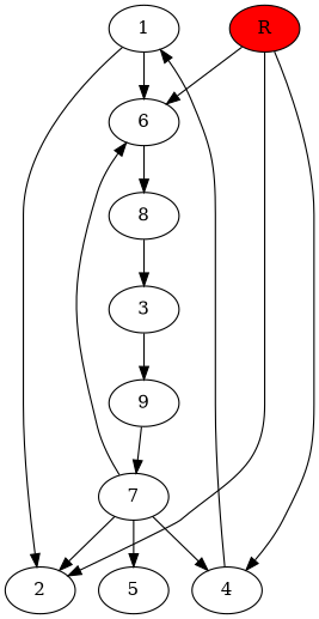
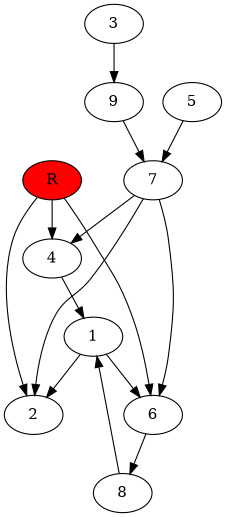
  digraph {
    1
    2
    6
    8
    3
    9
    7
    4
    5
    R [fillcolor="#ff0000" style=filled]
    1 -> 2
    1 -> 6
    6 -> 8
-   8 -> 3
+   8 -> 1
    3 -> 9
    9 -> 7
    7 -> 2
    7 -> 6
    7 -> 4
-   7 -> 5
+   5 -> 7
    4 -> 1
    R -> 2
    R -> 6
    R -> 4
  }
